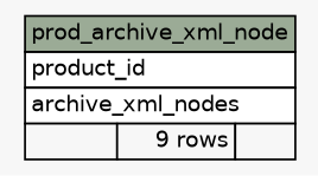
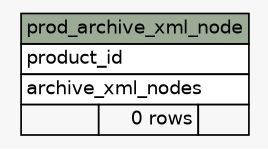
  digraph {
    bgcolor="#f7f7f7"
    fontname=Helvetica
    fontsize=11
    nodesep=0.18
    rankdir=RL
    ranksep=0.46
-   n1 [fontname=Helvetica fontsize=11 label=<     <TABLE BORDER="0" CELLBORDER="1" CELLSPACING="0" BGCOLOR="#ffffff">       <TR><TD COLSPAN="3" BGCOLOR="#9bab96" ALIGN="CENTER">prod_archive_xml_node</TD></TR>       <TR><TD PORT="product_id" COLSPAN="3" ALIGN="LEFT">product_id</TD></TR>       <TR><TD PORT="archive_xml_nodes" COLSPAN="3" ALIGN="LEFT">archive_xml_nodes</TD></TR>       <TR><TD ALIGN="LEFT" BGCOLOR="#f7f7f7">  </TD><TD ALIGN="RIGHT" BGCOLOR="#f7f7f7">9 rows</TD><TD ALIGN="RIGHT" BGCOLOR="#f7f7f7">  </TD></TR>     </TABLE>> shape=plaintext]
+   n1 [fontname=Helvetica fontsize=11 label=<     <TABLE BORDER="0" CELLBORDER="1" CELLSPACING="0" BGCOLOR="#ffffff">       <TR><TD COLSPAN="3" BGCOLOR="#9bab96" ALIGN="CENTER">prod_archive_xml_node</TD></TR>       <TR><TD PORT="product_id" COLSPAN="3" ALIGN="LEFT">product_id</TD></TR>       <TR><TD PORT="archive_xml_nodes" COLSPAN="3" ALIGN="LEFT">archive_xml_nodes</TD></TR>       <TR><TD ALIGN="LEFT" BGCOLOR="#f7f7f7">  </TD><TD ALIGN="RIGHT" BGCOLOR="#f7f7f7">0 rows</TD><TD ALIGN="RIGHT" BGCOLOR="#f7f7f7">  </TD></TR>     </TABLE>> shape=plaintext]
  }
